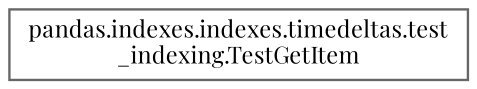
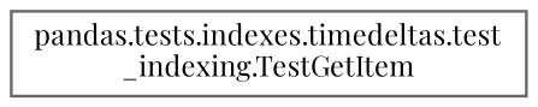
  digraph {
    rankdir=TB
    fontname="Playfair Display"
-   n1 [color=grey40 fillcolor=white fontname="Playfair Display" fontsize=10 height=0.2 label="pandas.indexes.indexes.timedeltas.test\l_indexing.TestGetItem" shape=box style=filled width=0.4]
+   n1 [color=grey40 fillcolor=white fontname="Playfair Display" fontsize=10 height=0.2 label="pandas.tests.indexes.timedeltas.test\l_indexing.TestGetItem" shape=box style=filled width=0.4]
  }
